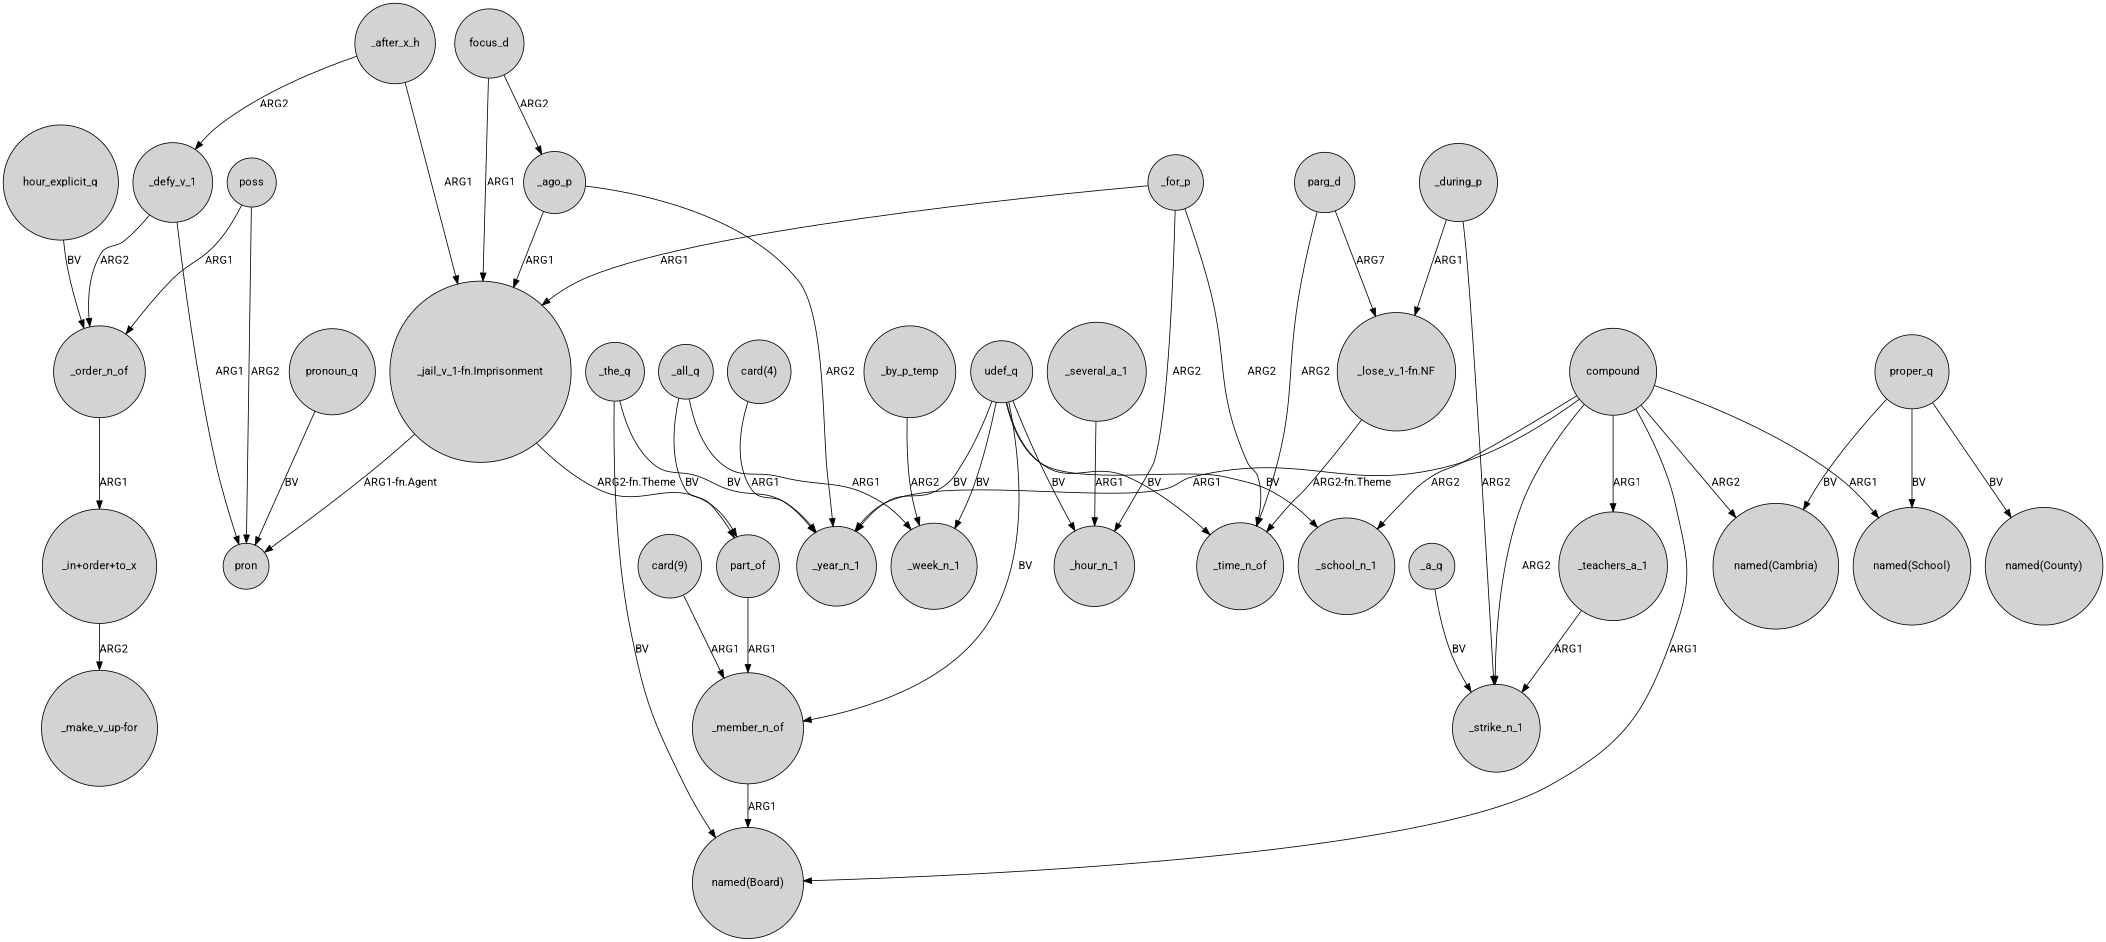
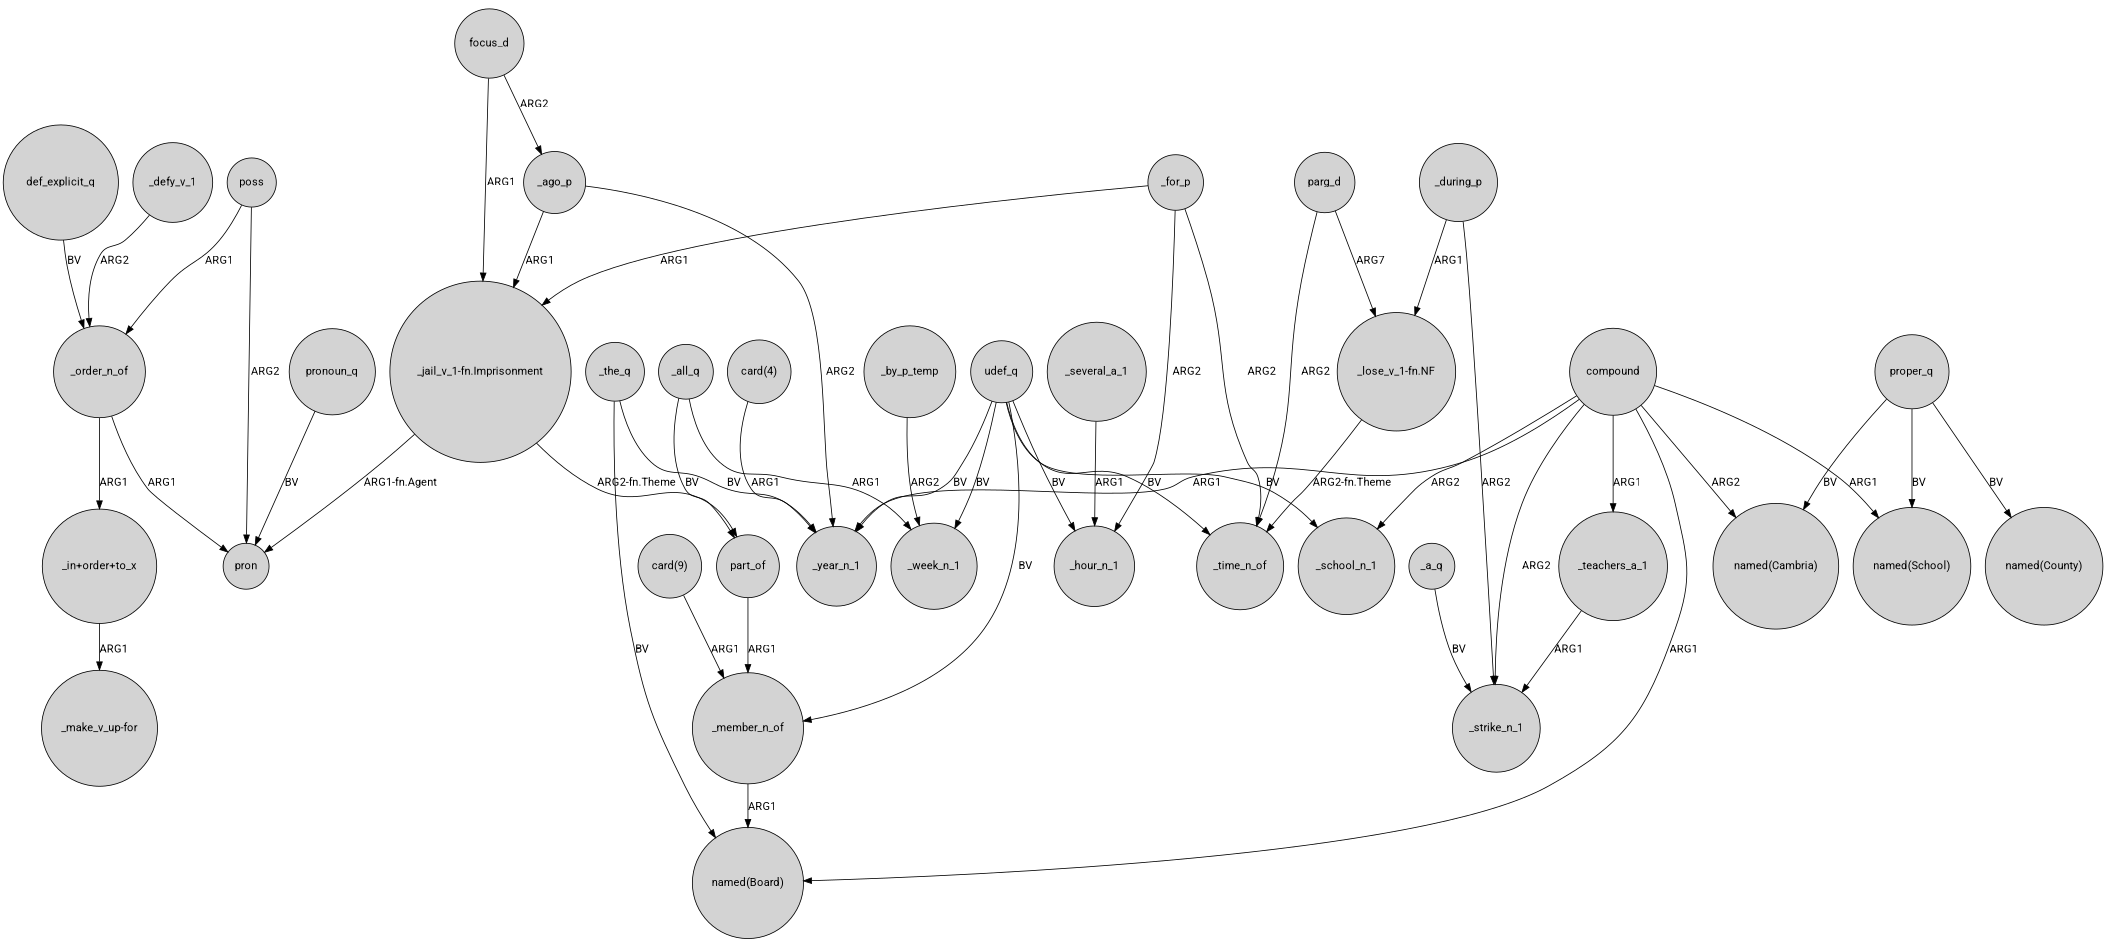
  digraph {
    fontname=Roboto
    node [fontname=Roboto shape=circle style=filled]
    edge [fontname=Roboto]
    _defy_v_1
    pron
    _order_n_of
    "_in+order+to_x"
    _for_p
    _hour_n_1
    _time_n_of
    "_jail_v_1-fn.Imprisonment"
    part_of
    _the_q
    "named(Board)"
    _year_n_1
    "_make_v_up-for"
    _by_p_temp
    _week_n_1
    _member_n_of
    _all_q
    poss
    _during_p
    "_lose_v_1-fn.NF"
    _strike_n_1
    udef_q
    _school_n_1
    "card(4)"
    parg_d
    _a_q
    compound
    "named(Cambria)"
    "named(School)"
    _teachers_a_1
-   def_explicit_q [label=hour_explicit_q]
+   def_explicit_q
    _several_a_1
    pronoun_q
    _ago_p
    proper_q
    "named(County)"
-   _after_x_h
    focus_d
    "card(9)"
-   _defy_v_1 -> pron [label=ARG1]
+   _order_n_of -> pron [label=ARG1]
    _defy_v_1 -> _order_n_of [label=ARG2]
    _order_n_of -> "_in+order+to_x" [label=ARG1]
-   "_in+order+to_x" -> "_make_v_up-for" [label=ARG2]
+   "_in+order+to_x" -> "_make_v_up-for" [label=ARG1]
    _for_p -> _hour_n_1 [label=ARG2]
    _for_p -> _time_n_of [label=ARG2]
    _for_p -> "_jail_v_1-fn.Imprisonment" [label=ARG1]
    "_jail_v_1-fn.Imprisonment" -> pron [label="ARG1-fn.Agent"]
    "_jail_v_1-fn.Imprisonment" -> part_of [label="ARG2-fn.Theme"]
    part_of -> _member_n_of [label=ARG1]
    _the_q -> "named(Board)" [label=BV]
    _the_q -> _year_n_1 [label=BV]
    _by_p_temp -> _week_n_1 [label=ARG2]
    _member_n_of -> "named(Board)" [label=ARG1]
    _all_q -> part_of [label=BV]
    _all_q -> _week_n_1 [label=ARG1]
    poss -> pron [label=ARG2]
    poss -> _order_n_of [label=ARG1]
    _during_p -> "_lose_v_1-fn.NF" [label=ARG1]
    _during_p -> _strike_n_1 [label=ARG2]
    "_lose_v_1-fn.NF" -> _time_n_of [label="ARG2-fn.Theme"]
    udef_q -> _hour_n_1 [label=BV]
    udef_q -> _time_n_of [label=BV]
    udef_q -> _year_n_1 [label=BV]
    udef_q -> _week_n_1 [label=BV]
    udef_q -> _member_n_of [label=BV]
    udef_q -> _school_n_1 [label=BV]
    "card(4)" -> _year_n_1 [label=ARG1]
    parg_d -> _time_n_of [label=ARG2]
    parg_d -> "_lose_v_1-fn.NF" [label=ARG7]
    _a_q -> _strike_n_1 [label=BV]
    compound -> "named(Board)" [label=ARG1]
    compound -> _year_n_1 [label=ARG1]
    compound -> _strike_n_1 [label=ARG2]
    compound -> _school_n_1 [label=ARG2]
    compound -> "named(Cambria)" [label=ARG2]
    compound -> "named(School)" [label=ARG1]
    compound -> _teachers_a_1 [label=ARG1]
    _teachers_a_1 -> _strike_n_1 [label=ARG1]
    def_explicit_q -> _order_n_of [label=BV]
    _several_a_1 -> _hour_n_1 [label=ARG1]
    pronoun_q -> pron [label=BV]
    _ago_p -> "_jail_v_1-fn.Imprisonment" [label=ARG1]
    _ago_p -> _year_n_1 [label=ARG2]
    proper_q -> "named(Cambria)" [label=BV]
    proper_q -> "named(School)" [label=BV]
    proper_q -> "named(County)" [label=BV]
-   _after_x_h -> _defy_v_1 [label=ARG2]
-   _after_x_h -> "_jail_v_1-fn.Imprisonment" [label=ARG1]
    focus_d -> "_jail_v_1-fn.Imprisonment" [label=ARG1]
    focus_d -> _ago_p [label=ARG2]
    "card(9)" -> _member_n_of [label=ARG1]
  }
